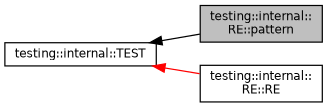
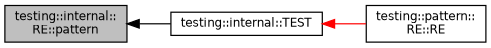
  digraph {
    rankdir=LR
    node [color=black fillcolor=white fontname=Helvetica fontsize=10 shape=record style=filled]
    edge [dir=back fontname=Helvetica fontsize=10 labelfontname=Helvetica labelfontsize=10 style=solid]
    n1 [fillcolor=grey75 fontcolor=black height=0.2 label="testing::internal::\lRE::pattern" width=0.4]
    n2 [height=0.2 label="testing::internal::TEST" width=0.4]
-   n3 [height=0.2 label="testing::internal::\lRE::RE" width=0.4]
-   n2 -> n1 [color=black]
+   n3 [height=0.2 label="testing::pattern::\lRE::RE" width=0.4]
+   n1 -> n2 [color=black]
    n2 -> n3 [color=red]
  }
